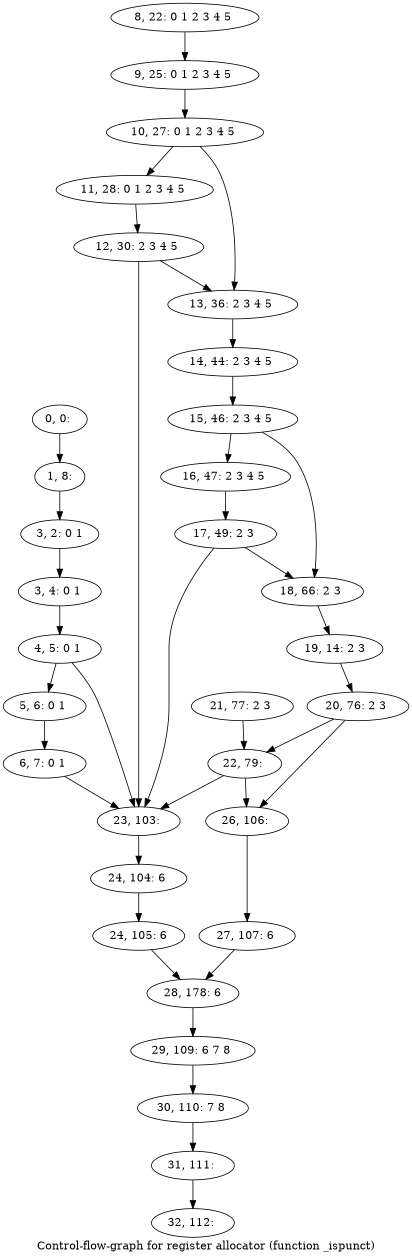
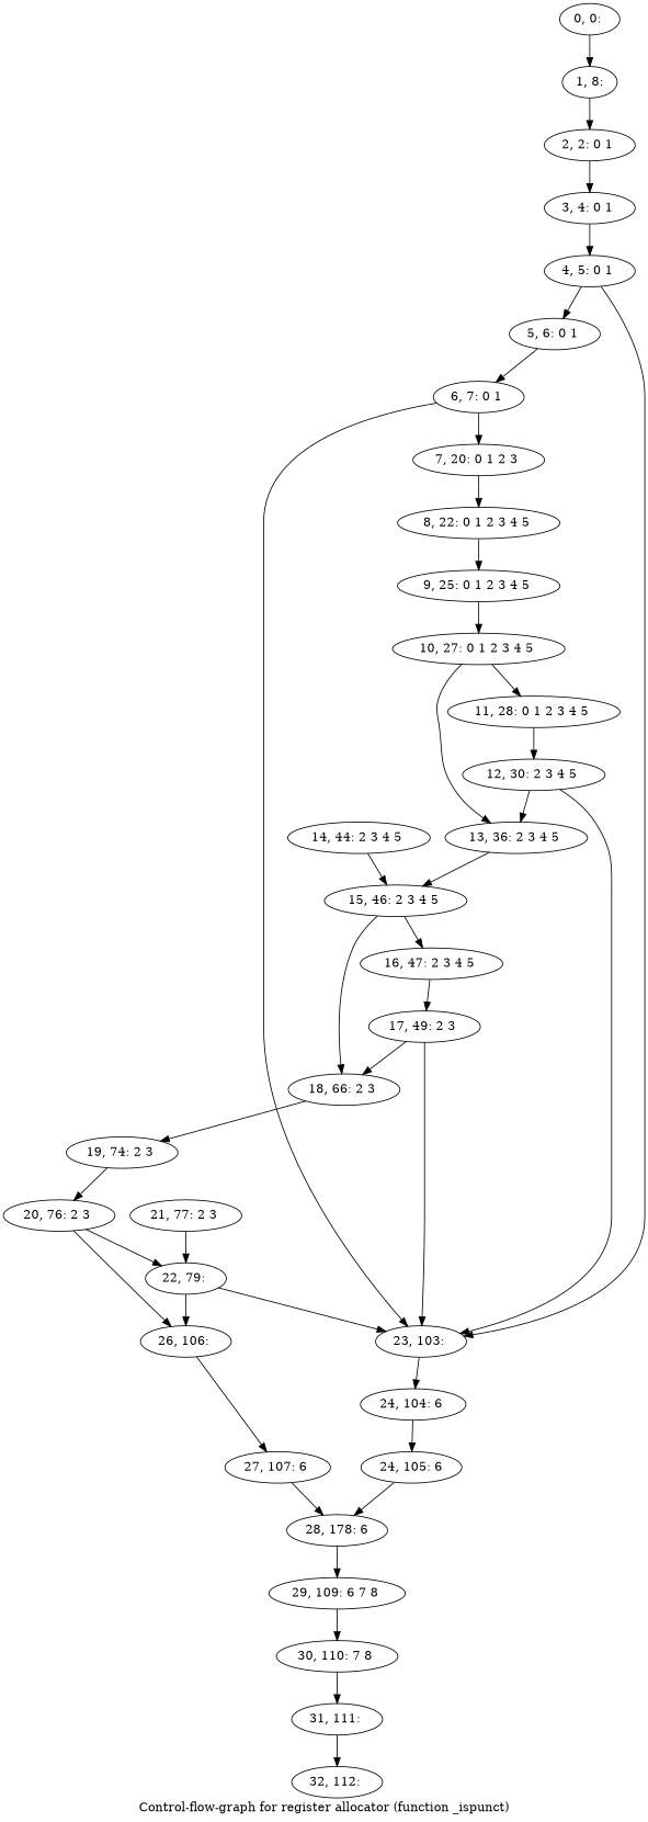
  digraph {
    label="Control-flow-graph for register allocator (function _ispunct)"
    n1 [label="0, 0: "]
    n2 [label="1, 8:"]
-   n3 [label="3, 2: 0 1"]
+   n3 [label="2, 2: 0 1 "]
    n4 [label="3, 4: 0 1 "]
    n5 [label="4, 5: 0 1 "]
    n6 [label="5, 6: 0 1 "]
    n7 [label="23, 103: "]
    n8 [label="6, 7: 0 1 "]
    n9 [label="24, 104: 6 "]
+   n10 [label="7, 20: 0 1 2 3 "]
    n11 [label="8, 22: 0 1 2 3 4 5 "]
    n12 [label="9, 25: 0 1 2 3 4 5 "]
    n13 [label="10, 27: 0 1 2 3 4 5 "]
    n14 [label="11, 28: 0 1 2 3 4 5 "]
    n15 [label="13, 36: 2 3 4 5 "]
    n16 [label="12, 30: 2 3 4 5 "]
    n17 [label="14, 44: 2 3 4 5 "]
    n18 [label="15, 46: 2 3 4 5 "]
    n19 [label="16, 47: 2 3 4 5 "]
    n20 [label="18, 66: 2 3 "]
    n21 [label="17, 49: 2 3 "]
-   n22 [label="19, 14: 2 3"]
+   n22 [label="19, 74: 2 3 "]
    n23 [label="20, 76: 2 3 "]
    n24 [label="26, 106: "]
    n25 [label="22, 79: "]
    n26 [label="21, 77: 2 3 "]
    n27 [label="27, 107: 6 "]
    n28 [label="24, 105: 6"]
    n29 [label="28, 178: 6"]
    n30 [label="29, 109: 6 7 8 "]
    n31 [label="30, 110: 7 8 "]
    n32 [label="31, 111: "]
    n33 [label="32, 112: "]
    n1 -> n2
    n2 -> n3
    n3 -> n4
    n4 -> n5
    n5 -> n6
    n5 -> n7
    n6 -> n8
    n7 -> n9
    n8 -> n7
+   n8 -> n10
    n9 -> n28
+   n10 -> n11
    n11 -> n12
    n12 -> n13
    n13 -> n14
    n13 -> n15
    n14 -> n16
-   n15 -> n17
+   n15 -> n18
    n16 -> n7
    n16 -> n15
    n17 -> n18
    n18 -> n19
    n18 -> n20
    n19 -> n21
    n20 -> n22
    n21 -> n7
    n21 -> n20
    n22 -> n23
    n23 -> n24
    n23 -> n25
    n24 -> n27
    n25 -> n7
    n25 -> n24
    n26 -> n25
    n27 -> n29
    n28 -> n29
    n29 -> n30
    n30 -> n31
    n31 -> n32
    n32 -> n33
  }
